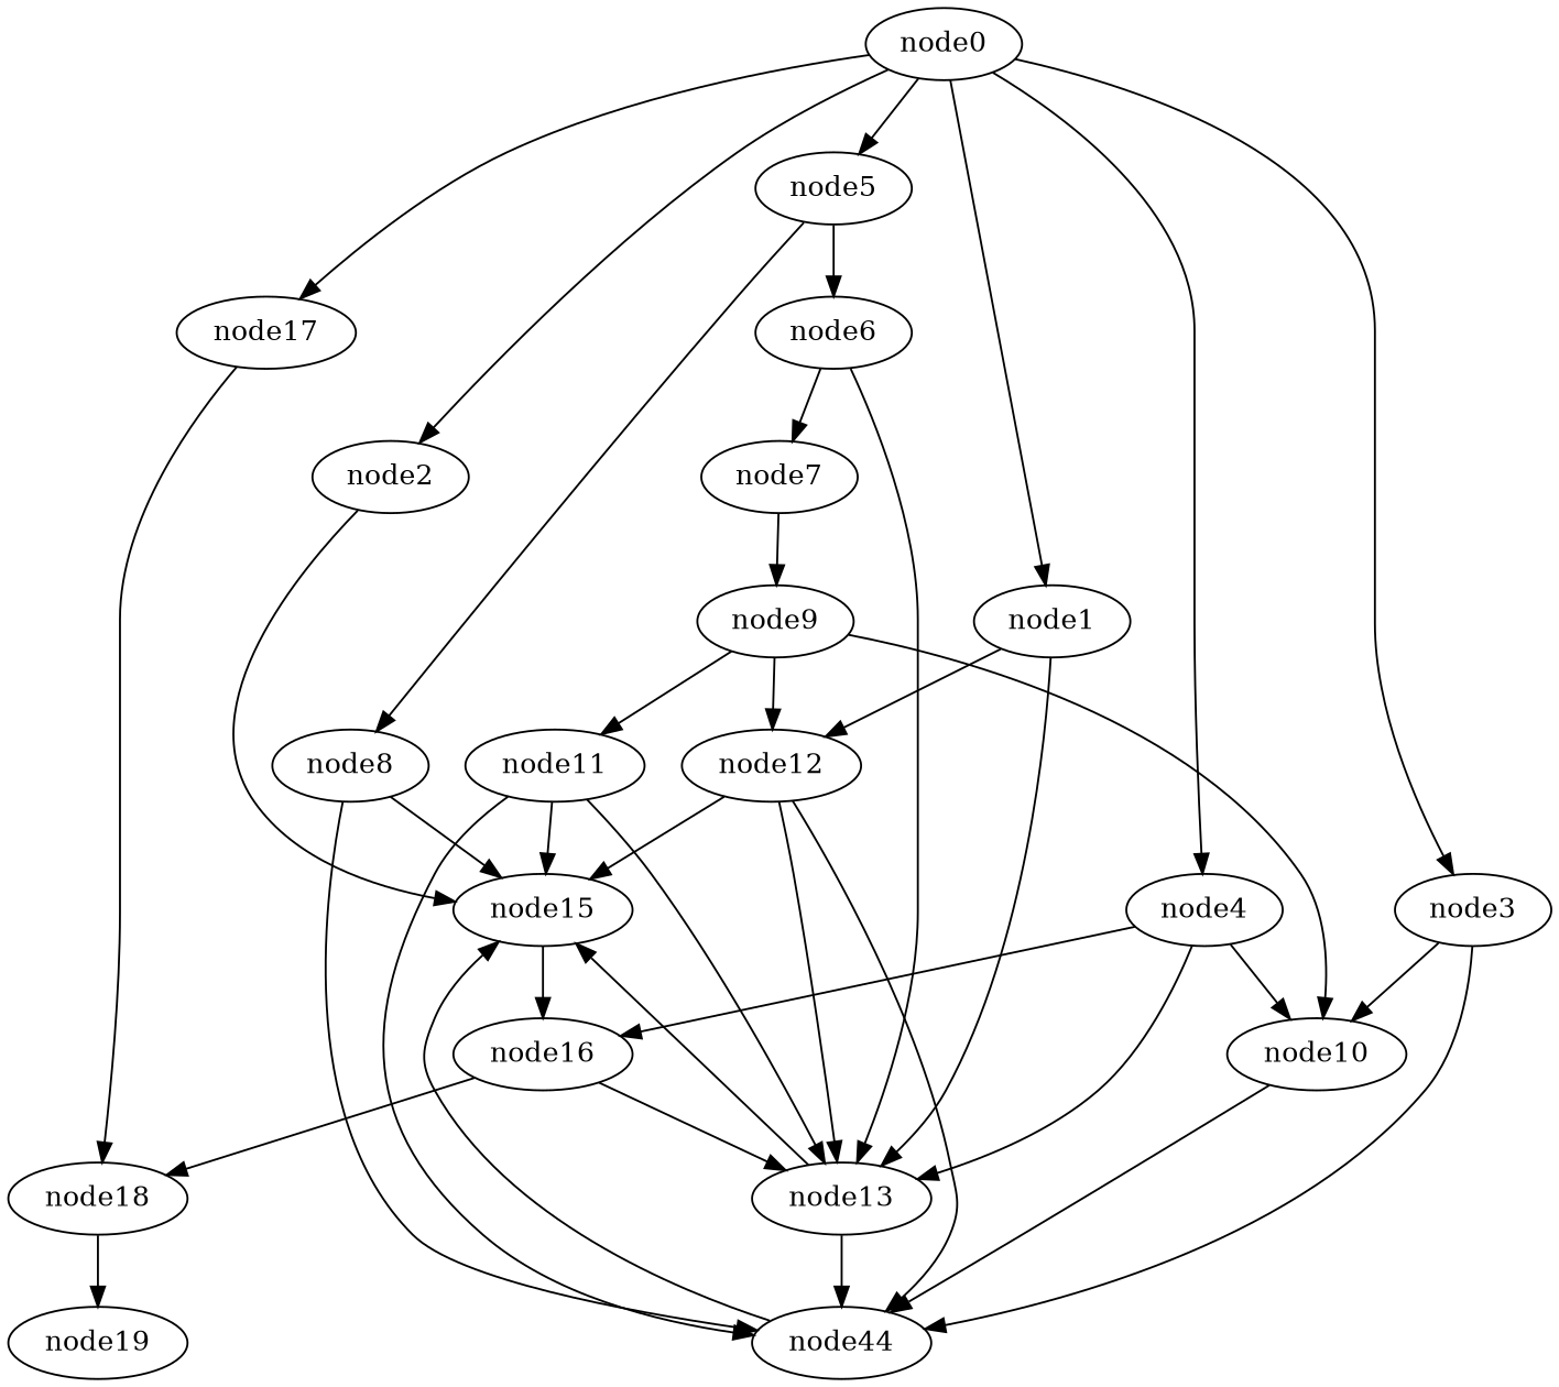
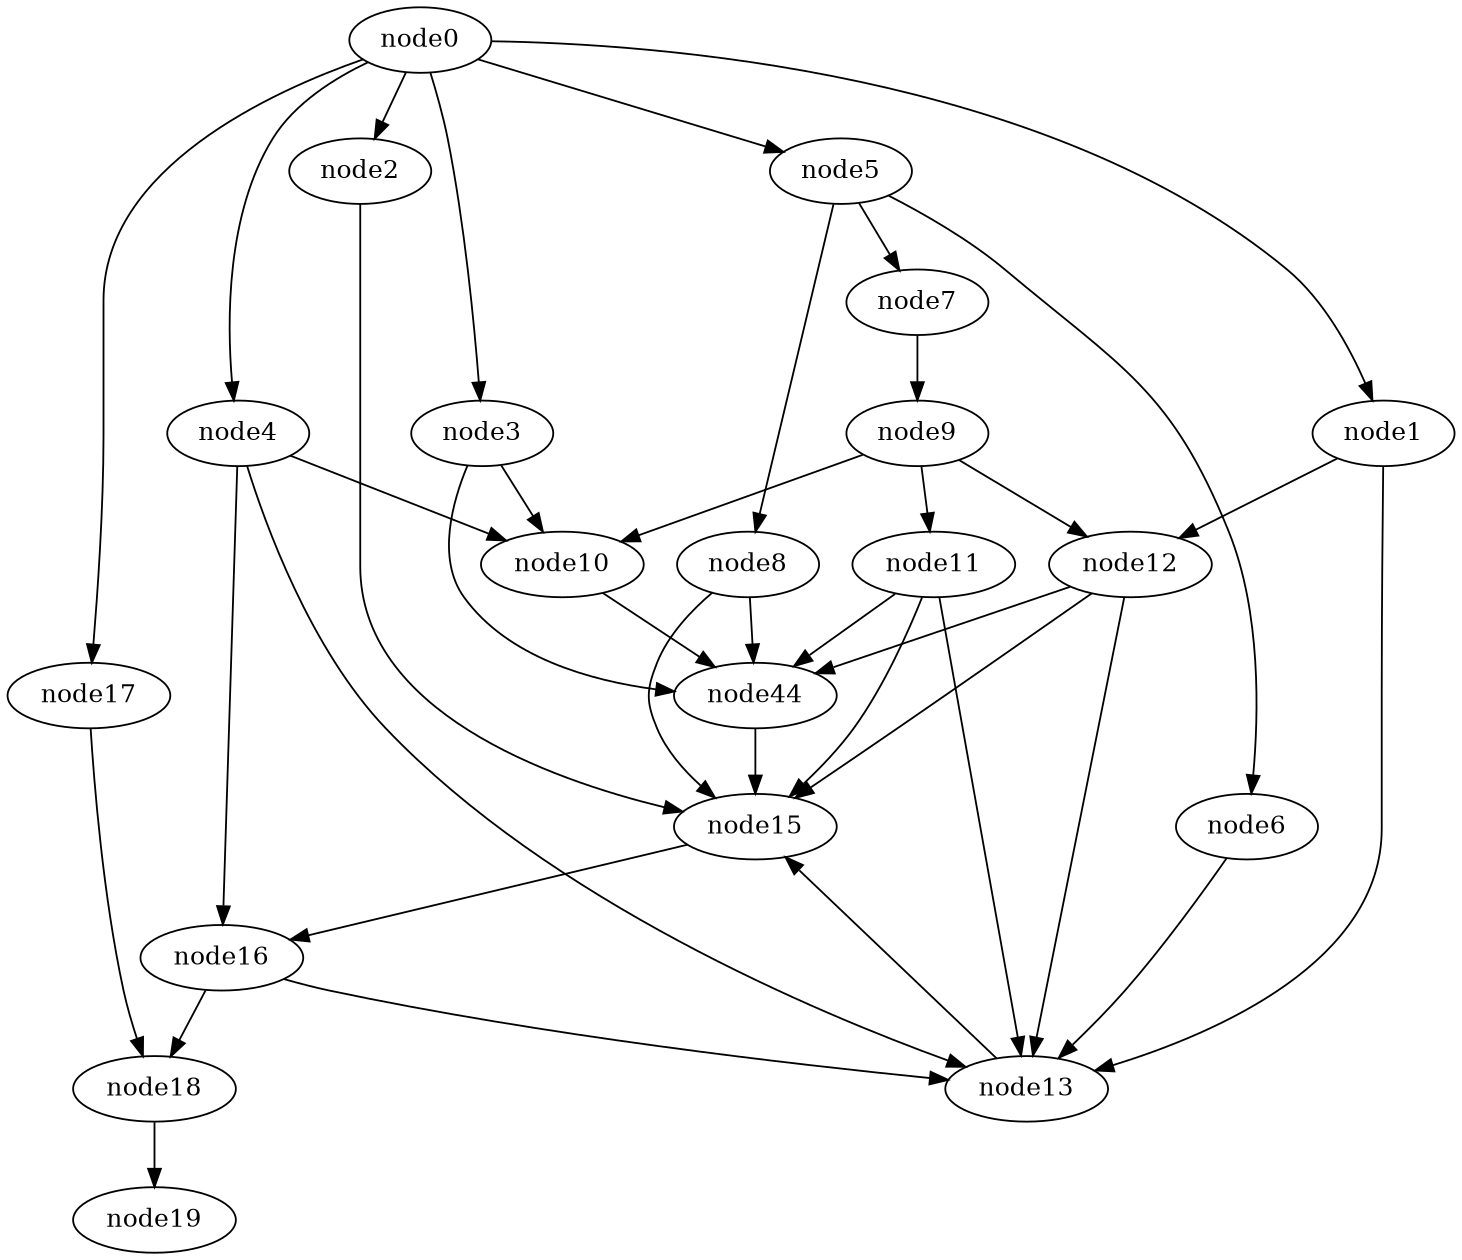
  digraph {
    node18
    node19
    node17
    node16
    node13
    node15
    n7 [label=node44]
    node12
    node11
    node10
    node9
    node8
    node7
    node6
    node5
    node4
    node3
    node2
    node1
    node0
    node18 -> node19
    node17 -> node18
    node16 -> node18
    node16 -> node13
    node13 -> node15
-   node13 -> n7
    node15 -> node16
    n7 -> node15
    node12 -> node13
    node12 -> node15
    node12 -> n7
    node11 -> node13
    node11 -> node15
    node11 -> n7
    node10 -> n7
    node9 -> node12
    node9 -> node11
    node9 -> node10
    node8 -> node15
    node8 -> n7
    node7 -> node9
    node6 -> node13
-   node6 -> node7
+   node5 -> node7
    node5 -> node8
    node5 -> node6
    node4 -> node16
    node4 -> node13
    node4 -> node10
    node3 -> n7
    node3 -> node10
    node2 -> node15
    node1 -> node13
    node1 -> node12
    node0 -> node17
    node0 -> node5
    node0 -> node4
    node0 -> node3
    node0 -> node2
    node0 -> node1
  }
